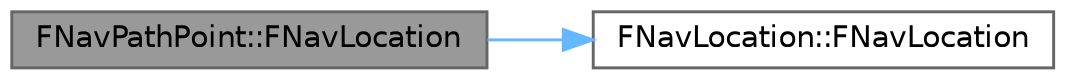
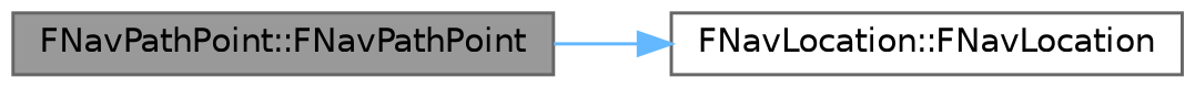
  digraph {
    rankdir=LR
    node [fontname=Helvetica fontsize=10 shape=box style=filled]
-   n1 [color=gray40 fillcolor=grey60 fontcolor=black height=0.2 label="FNavPathPoint::FNavLocation" width=0.4]
+   n1 [color=gray40 fillcolor=grey60 fontcolor=black height=0.2 label="FNavPathPoint::FNavPathPoint" width=0.4]
    n2 [color=grey40 fillcolor=white height=0.2 label="FNavLocation::FNavLocation" width=0.4]
    n1 -> n2 [color=steelblue1 fontname=Helvetica fontsize=10 labelfontname=Helvetica labelfontsize=10 style=solid]
  }
